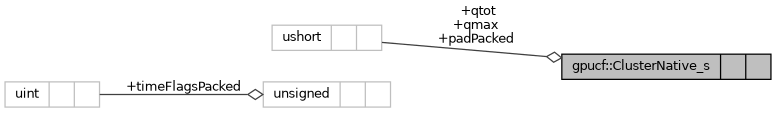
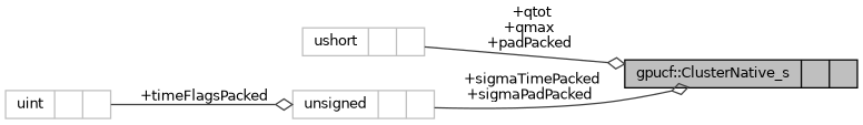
  digraph {
    rankdir=LR
    node [color=grey75 fontname=Helvetica fontsize=10 shape=record]
    edge [arrowhead=odiamond color=grey25 fontname=Helvetica fontsize=10 labelfontname=Helvetica labelfontsize=10 style=solid]
    n1 [color=black fillcolor=grey75 fontcolor=black height=0.2 label="{gpucf::ClusterNative_s\n||}" style=filled width=0.4]
    n2 [height=0.2 label="{ushort\n||}" width=0.4]
    n3 [height=0.2 label="{uint\n||}" width=0.4]
    n4 [height=0.2 label="{unsigned\n||}" width=0.4]
    n2 -> n1 [label=" +qtot\n+qmax\n+padPacked"]
    n3 -> n4 [label=" +timeFlagsPacked"]
+   n4 -> n1 [label=" +sigmaTimePacked\n+sigmaPadPacked"]
  }
